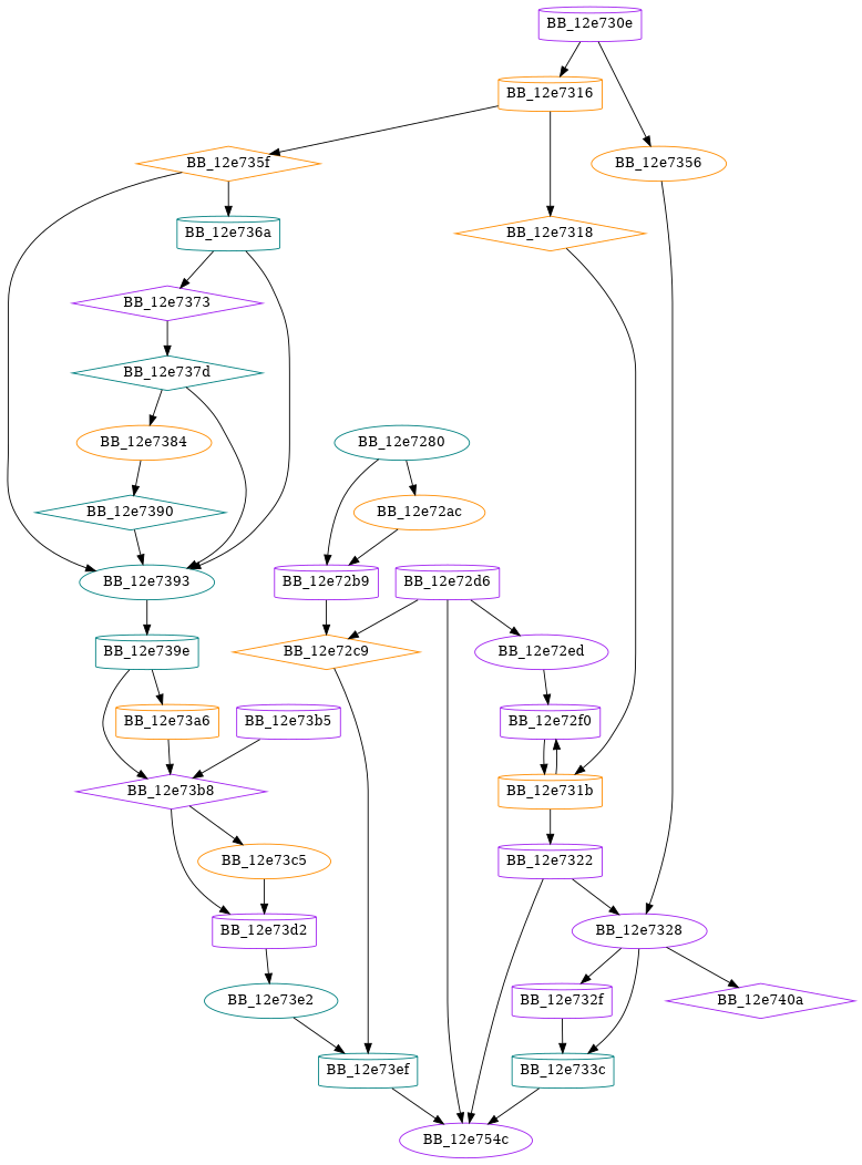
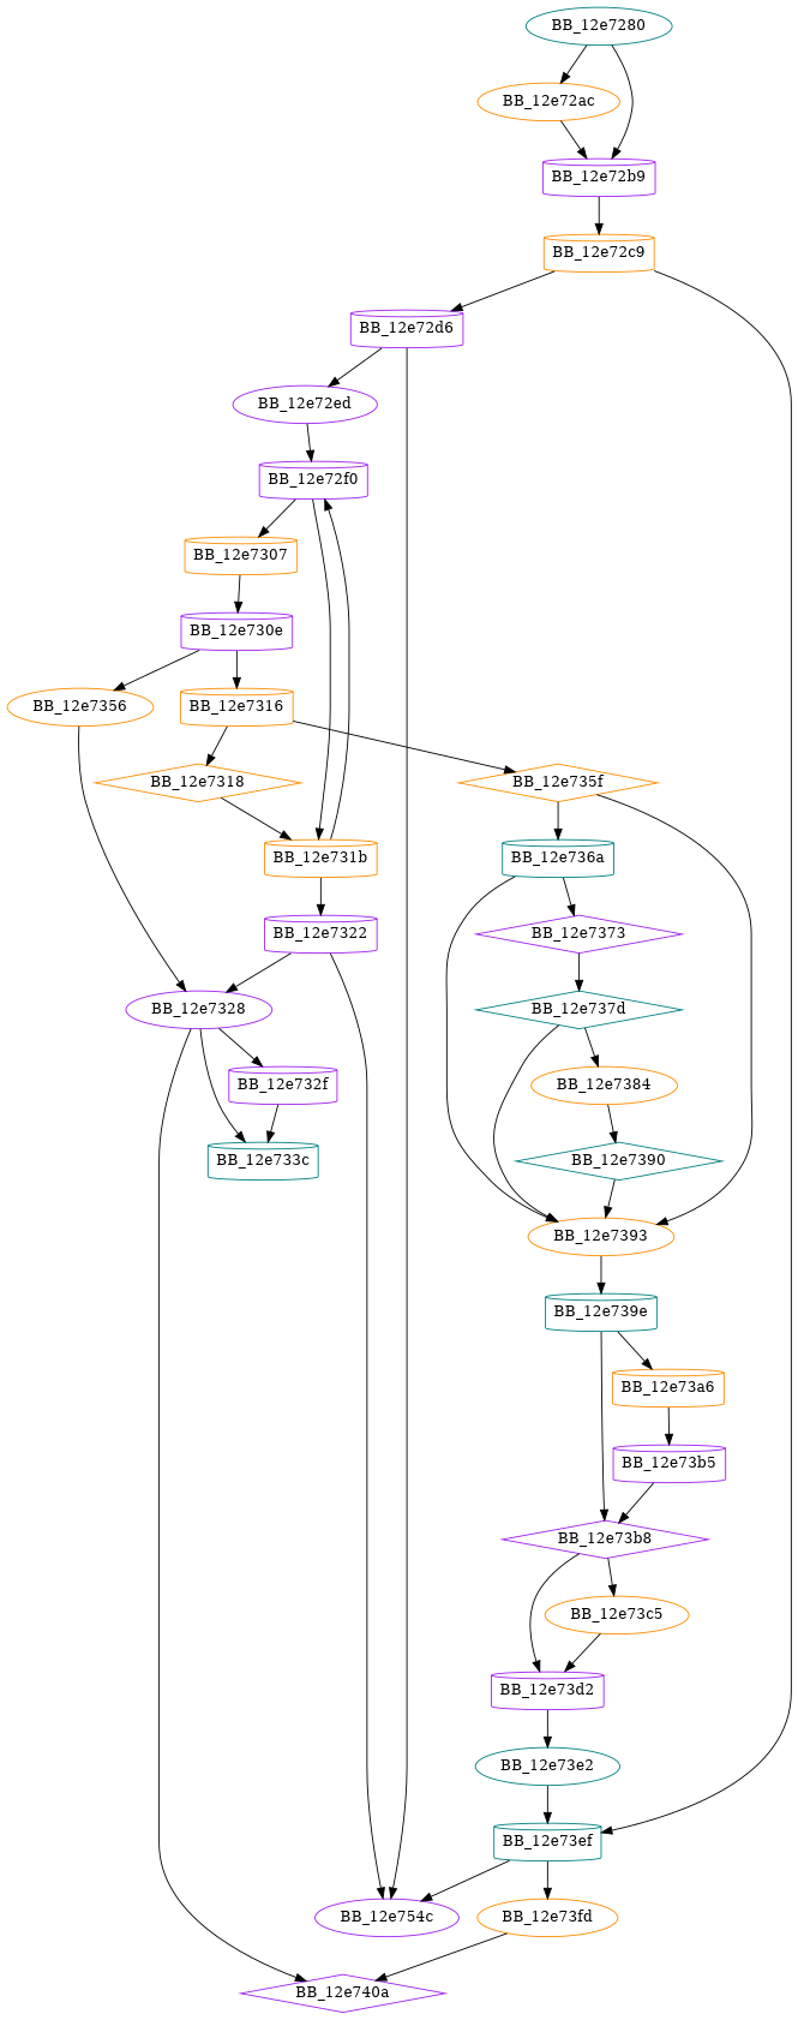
  digraph {
    node [color=purple shape=cylinder]
    BB_12e7280 [color=teal shape=ellipse]
    BB_12e72ac [color=darkorange shape=ellipse]
    BB_12e72b9
-   BB_12e72c9 [color=darkorange shape=diamond]
+   BB_12e72c9 [color=darkorange]
    BB_12e72d6
    BB_12e73ef [color=teal]
    BB_12e72ed [shape=ellipse]
    n8 [label=BB_12e754c shape=ellipse]
+   BB_12e73fd [color=darkorange shape=ellipse]
    BB_12e72f0
    BB_12e740a [shape=diamond]
+   BB_12e7307 [color=darkorange]
    BB_12e731b [color=darkorange]
    BB_12e730e
    BB_12e7322
    BB_12e7316 [color=darkorange]
    BB_12e7356 [color=darkorange shape=ellipse]
    BB_12e7328 [shape=ellipse]
    BB_12e7318 [color=darkorange shape=diamond]
    BB_12e735f [color=darkorange shape=diamond]
    BB_12e736a [color=teal]
-   BB_12e7393 [color=teal shape=ellipse]
+   BB_12e7393 [color=darkorange shape=ellipse]
    BB_12e732f
    BB_12e733c [color=teal]
    BB_12e7373 [shape=diamond]
    BB_12e739e [color=teal]
    BB_12e737d [color=teal shape=diamond]
    BB_12e73a6 [color=darkorange]
    BB_12e73b8 [shape=diamond]
    BB_12e7384 [color=darkorange shape=ellipse]
    BB_12e7390 [color=teal shape=diamond]
    BB_12e73b5
    BB_12e73c5 [color=darkorange shape=ellipse]
    BB_12e73d2
    BB_12e73e2 [color=teal shape=ellipse]
    BB_12e7280 -> BB_12e72ac
    BB_12e7280 -> BB_12e72b9
    BB_12e72ac -> BB_12e72b9
    BB_12e72b9 -> BB_12e72c9
-   BB_12e72d6 -> BB_12e72c9
+   BB_12e72c9 -> BB_12e72d6
    BB_12e72c9 -> BB_12e73ef
    BB_12e72d6 -> BB_12e72ed
    BB_12e72d6 -> n8
    BB_12e73ef -> n8
+   BB_12e73ef -> BB_12e73fd
    BB_12e72ed -> BB_12e72f0
+   BB_12e73fd -> BB_12e740a
+   BB_12e72f0 -> BB_12e7307
    BB_12e72f0 -> BB_12e731b
+   BB_12e7307 -> BB_12e730e
    BB_12e731b -> BB_12e72f0
    BB_12e731b -> BB_12e7322
    BB_12e730e -> BB_12e7316
    BB_12e730e -> BB_12e7356
    BB_12e7322 -> n8
    BB_12e7322 -> BB_12e7328
    BB_12e7316 -> BB_12e7318
    BB_12e7316 -> BB_12e735f
    BB_12e7356 -> BB_12e7328
    BB_12e7328 -> BB_12e740a
    BB_12e7328 -> BB_12e732f
    BB_12e7328 -> BB_12e733c
    BB_12e7318 -> BB_12e731b
    BB_12e735f -> BB_12e736a
    BB_12e735f -> BB_12e7393
    BB_12e736a -> BB_12e7393
    BB_12e736a -> BB_12e7373
    BB_12e7393 -> BB_12e739e
    BB_12e732f -> BB_12e733c
-   BB_12e733c -> n8
    BB_12e7373 -> BB_12e737d
    BB_12e739e -> BB_12e73a6
    BB_12e739e -> BB_12e73b8
    BB_12e737d -> BB_12e7393
    BB_12e737d -> BB_12e7384
-   BB_12e73a6 -> BB_12e73b8
+   BB_12e73a6 -> BB_12e73b5
    BB_12e73b8 -> BB_12e73c5
    BB_12e73b8 -> BB_12e73d2
    BB_12e7384 -> BB_12e7390
    BB_12e7390 -> BB_12e7393
    BB_12e73b5 -> BB_12e73b8
    BB_12e73c5 -> BB_12e73d2
    BB_12e73d2 -> BB_12e73e2
    BB_12e73e2 -> BB_12e73ef
  }
